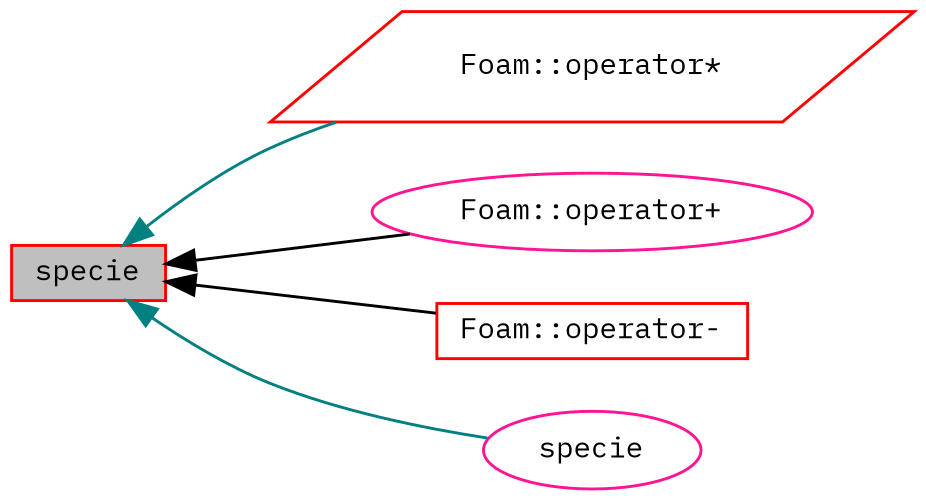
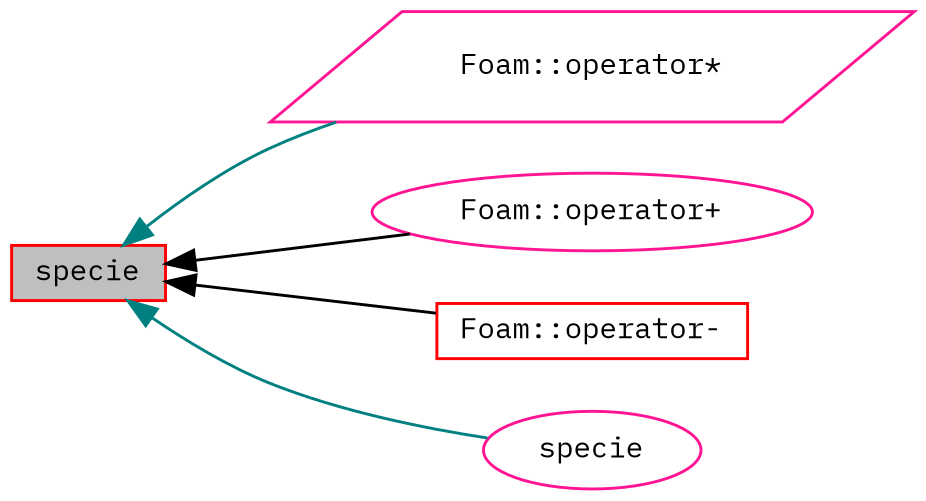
  digraph {
    rankdir=LR
    fontname="IBM Plex Mono"
    node [color=deeppink fontname="IBM Plex Mono" fontsize=10 shape=box]
    edge [color=teal dir=back fontname="IBM Plex Mono" fontsize=10 labelfontname=FreeSans labelfontsize=10 style=solid]
    n1 [color=red fillcolor=grey75 fontcolor=black height=0.2 label=specie style=filled width=0.4]
-   n2 [color=red height=0.2 label="Foam::operator*" shape=parallelogram width=0.4]
+   n2 [height=0.2 label="Foam::operator*" shape=parallelogram width=0.4]
    n3 [height=0.2 label="Foam::operator+" shape=ellipse width=0.4]
    n4 [color=red height=0.2 label="Foam::operator-" width=0.4]
    n5 [height=0.2 label=specie shape=ellipse width=0.4]
    n1 -> n2
    n1 -> n3 [color=black]
    n1 -> n4 [color=black]
    n1 -> n5
  }
